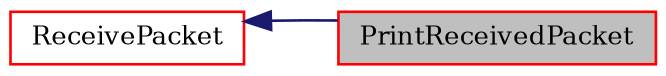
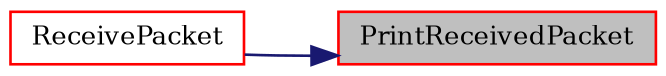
  digraph {
    rankdir=RL
    fontname="DejaVu Serif"
    node [color=red fontname="DejaVu Serif" fontsize=10 shape=record style=filled]
    n1 [fillcolor=grey75 fontcolor=black height=0.2 label=PrintReceivedPacket width=0.4]
    n2 [fillcolor=white height=0.2 label=ReceivePacket width=0.4]
-   n2 -> n1 [color=midnightblue dir=back fontname="DejaVu Serif" fontsize=10 labelfontname=Helvetica labelfontsize=10 style=solid]
+   n1 -> n2 [color=midnightblue dir=back fontname="DejaVu Serif" fontsize=10 labelfontname=Helvetica labelfontsize=10 style=solid]
  }
